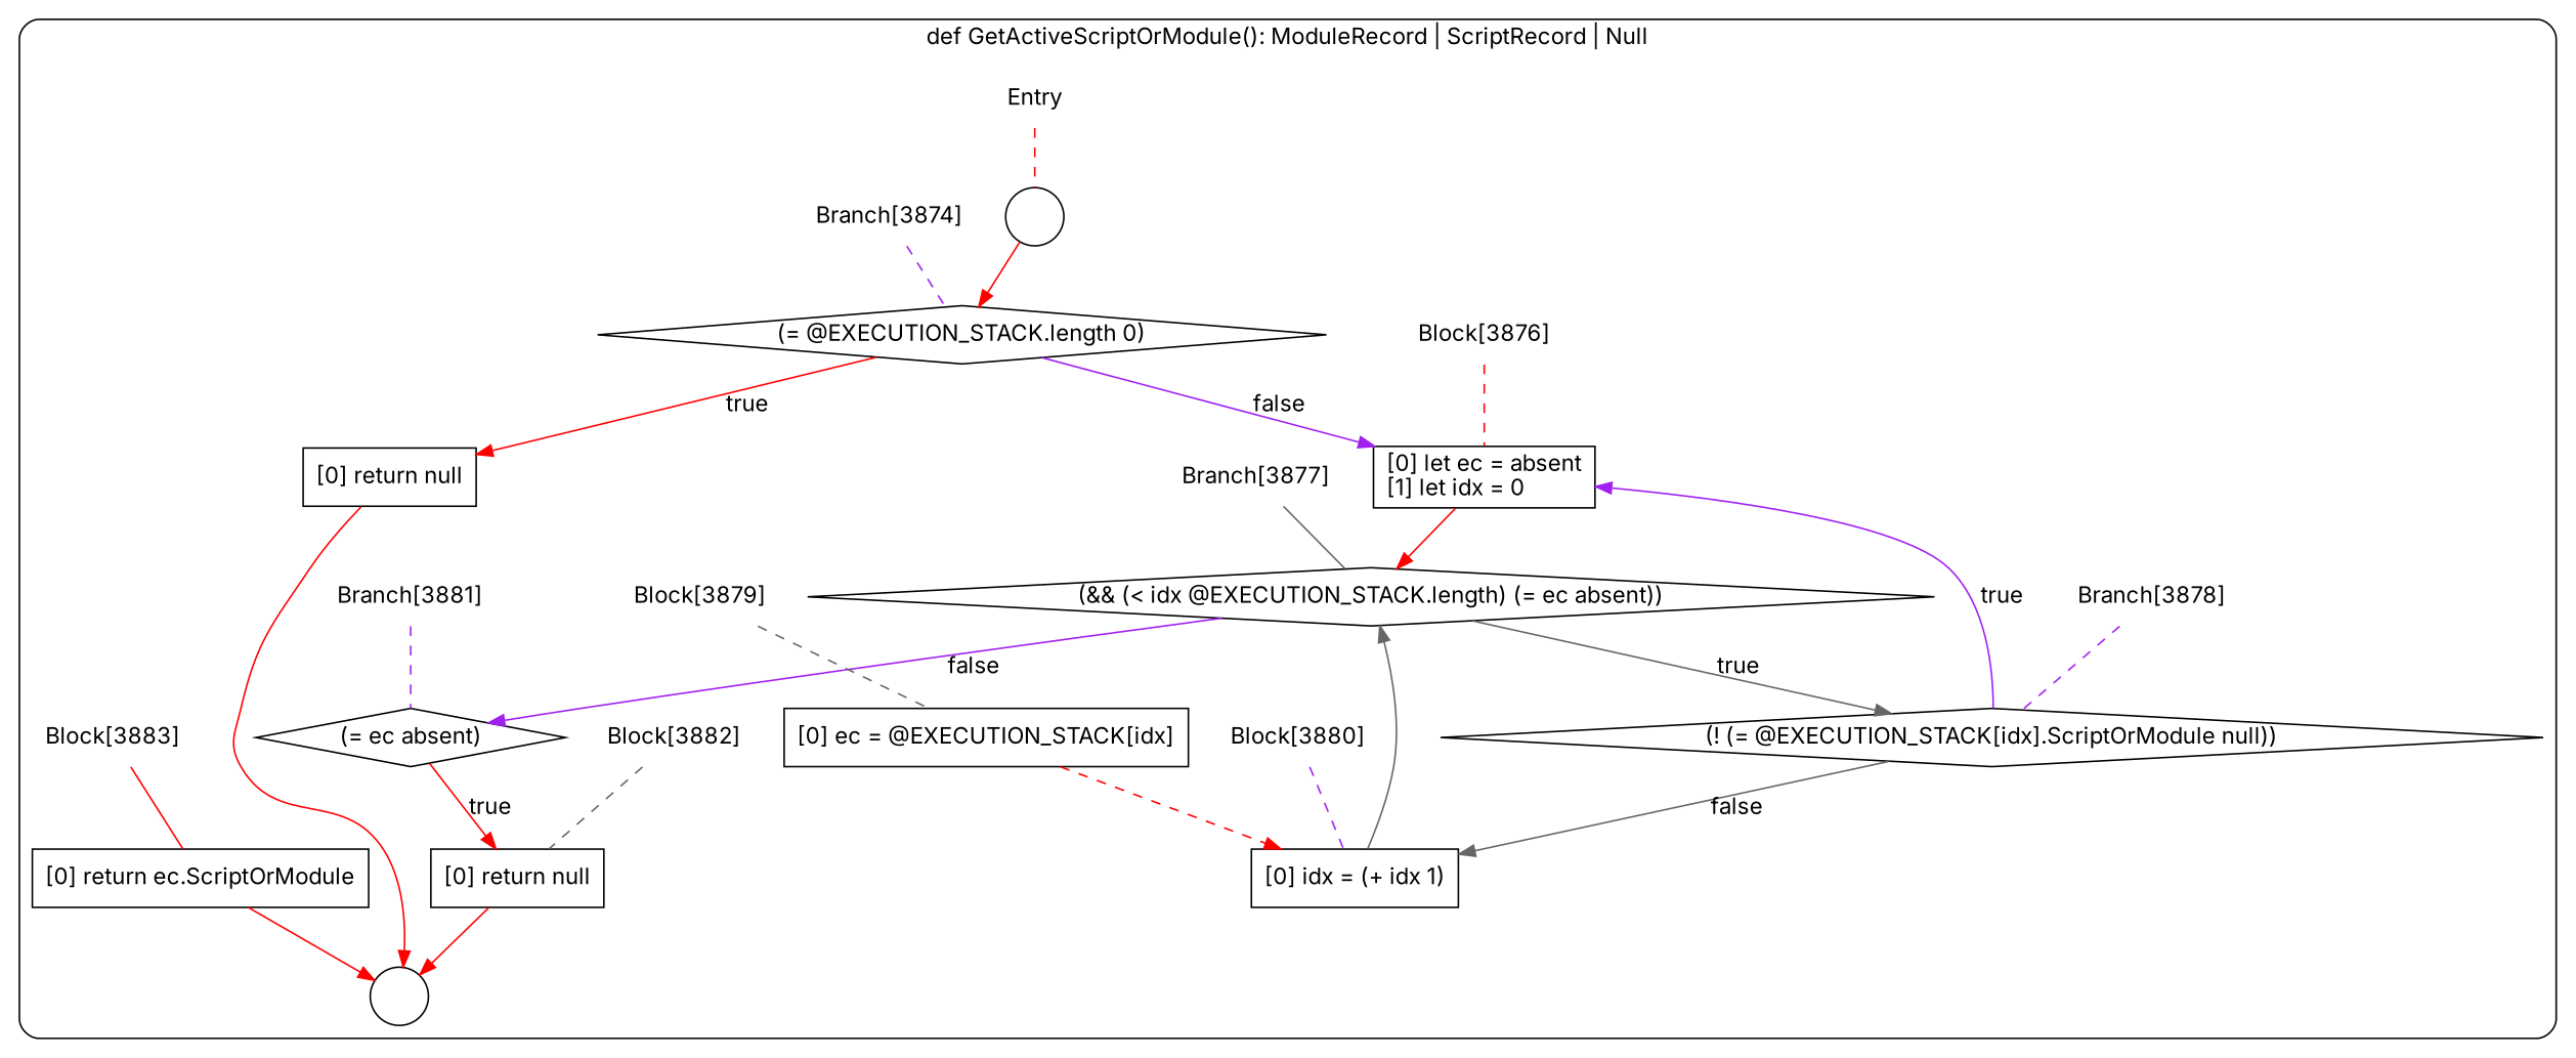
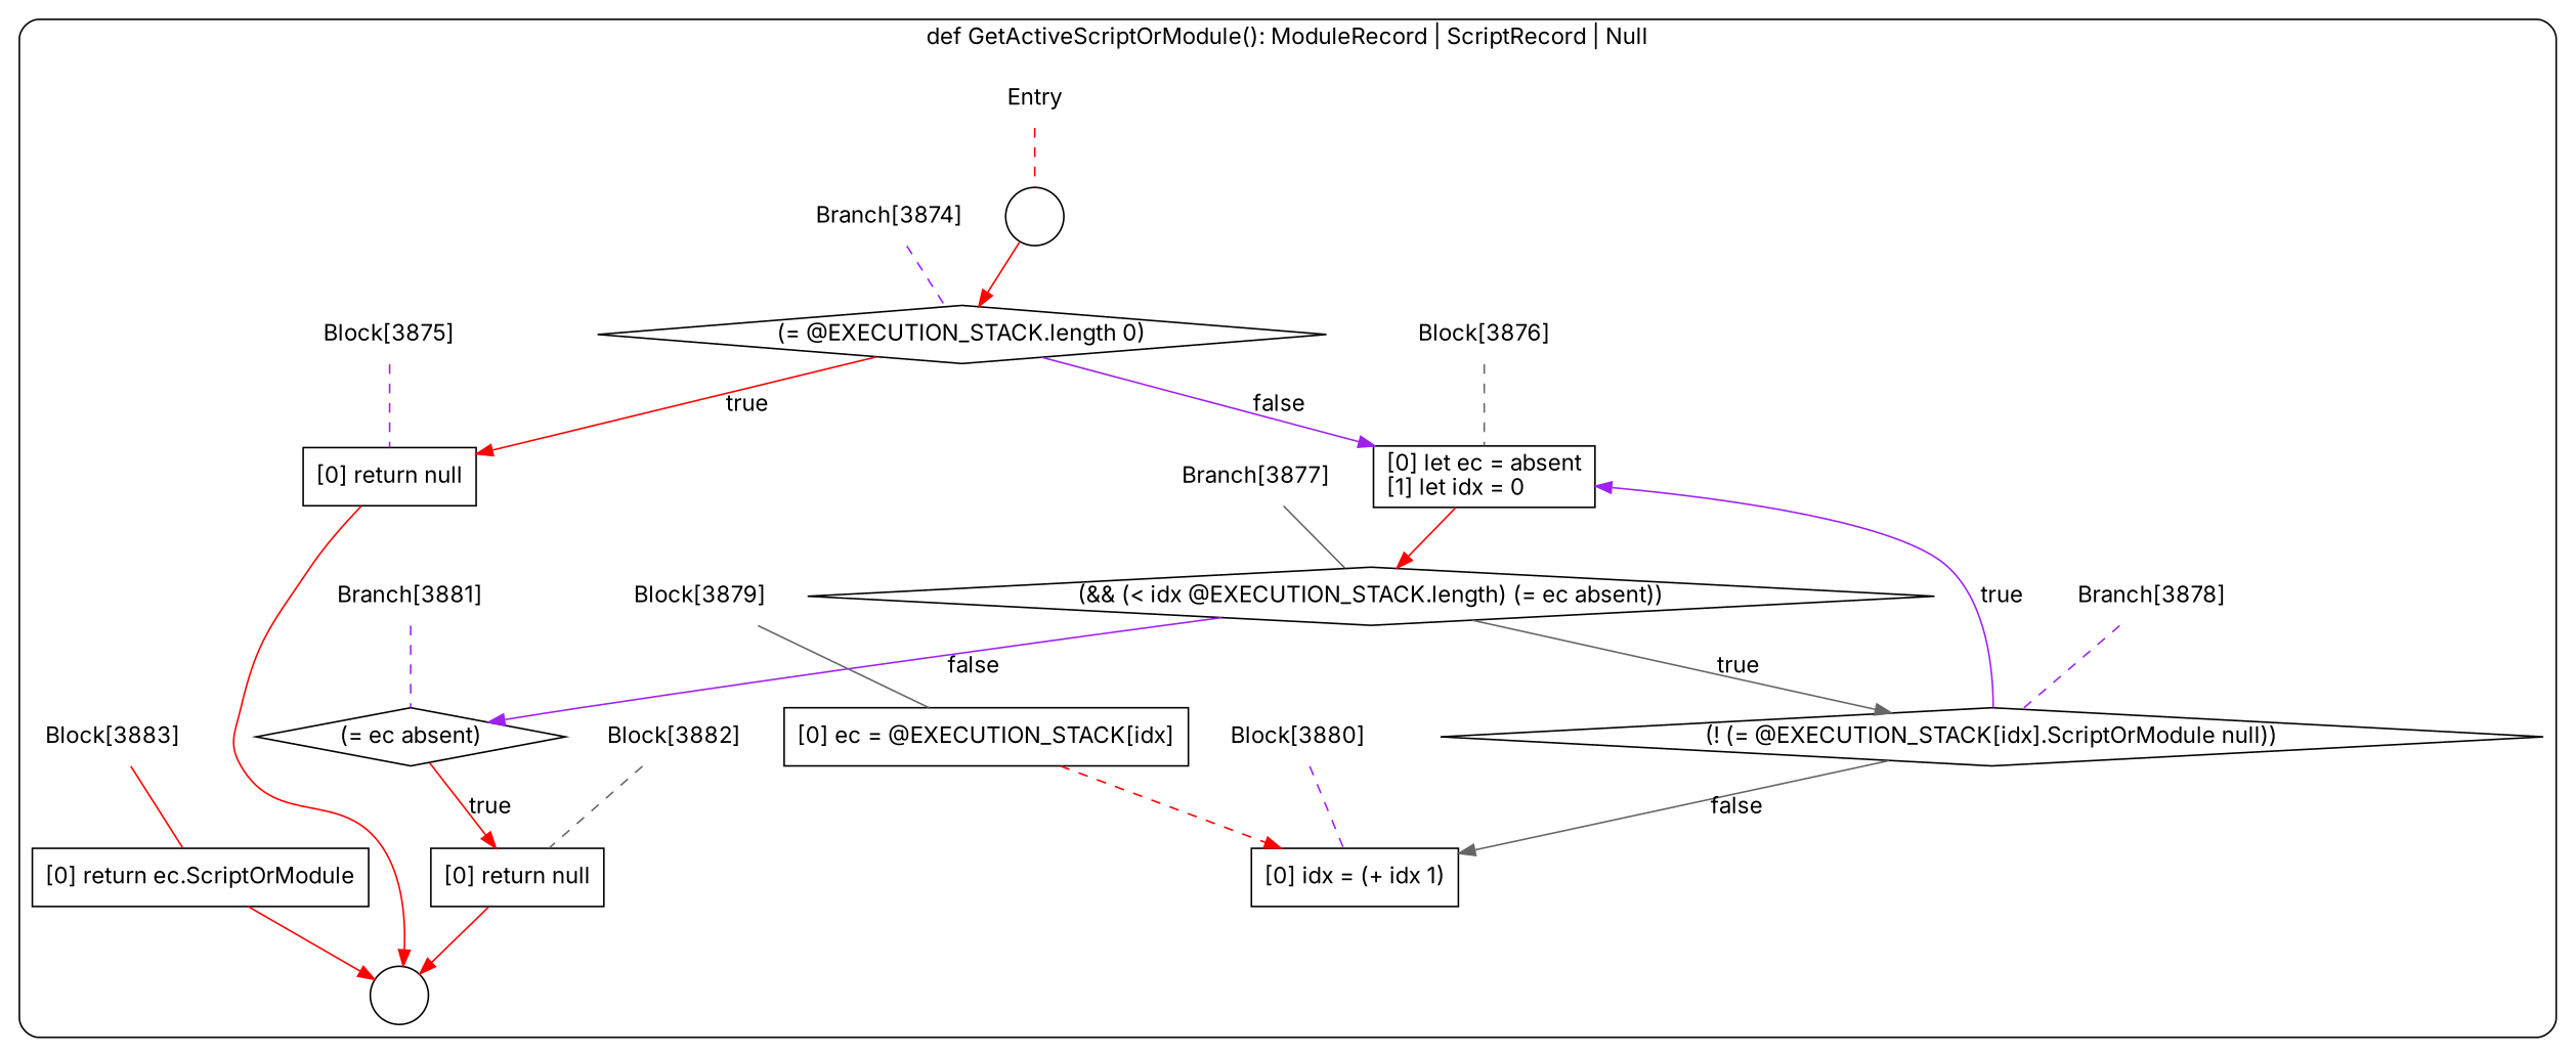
  digraph {
    fontname=Inter
    node [fontname=Inter shape=none color=black fillcolor=white style=filled]
    edge [color=red fontname=Inter]
    n1 [label=<<font color="black">Entry</font>> color="" fillcolor="" style=""]
    n2 [label=" " shape=circle]
    n3 [label=<<font color="black">(= @EXECUTION_STACK.length 0)</font>> shape=diamond]
    n4 [label=<<font color="black">[0] return null<BR ALIGN="LEFT"/></font>> shape=box]
    n5 [label=<<font color="black">[0] let ec = absent<BR ALIGN="LEFT"/>[1] let idx = 0<BR ALIGN="LEFT"/></font>> shape=box]
    n6 [label=" " shape=circle]
    n7 [label=<<font color="black">Branch[3874]</font>> color="" fillcolor="" style=""]
    n8 [label=<<font color="black">(&amp;&amp; (&lt; idx @EXECUTION_STACK.length) (= ec absent))</font>> shape=diamond]
+   n9 [label=<<font color="black">Block[3875]</font>> color="" fillcolor="" style=""]
    n10 [label=<<font color="black">Block[3876]</font>> color="" fillcolor="" style=""]
    n11 [label=<<font color="black">(! (= @EXECUTION_STACK[idx].ScriptOrModule null))</font>> shape=diamond]
    n12 [label=<<font color="black">(= ec absent)</font>> shape=diamond]
    n13 [label=<<font color="black">Branch[3877]</font>> color="" fillcolor="" style=""]
    n14 [label=<<font color="black">[0] ec = @EXECUTION_STACK[idx]<BR ALIGN="LEFT"/></font>> shape=box]
    n15 [label=<<font color="black">[0] idx = (+ idx 1)<BR ALIGN="LEFT"/></font>> shape=box]
    n16 [label=<<font color="black">[0] return null<BR ALIGN="LEFT"/></font>> shape=box]
    n17 [label=<<font color="black">[0] return ec.ScriptOrModule<BR ALIGN="LEFT"/></font>> shape=box]
    n18 [label=<<font color="black">Branch[3878]</font>> color="" fillcolor="" style=""]
    n19 [label=<<font color="black">Branch[3881]</font>> color="" fillcolor="" style=""]
    n20 [label=<<font color="black">Block[3879]</font>> color="" fillcolor="" style=""]
    n21 [label=<<font color="black">Block[3880]</font>> color="" fillcolor="" style=""]
    n22 [label=<<font color="black">Block[3882]</font>> color="" fillcolor="" style=""]
    n23 [label=<<font color="black">Block[3883]</font>> color="" fillcolor="" style=""]
    subgraph cluster_1 {
      label="def GetActiveScriptOrModule(): ModuleRecord | ScriptRecord | Null"
      style=rounded
      n1
      n2
      n3
      n4
      n5
      n6
      n7
      n8
+     n9
      n10
      n11
      n12
      n13
      n14
      n15
      n16
      n17
      n18
      n19
      n20
      n21
      n22
      n23
    }
    n1 -> n2 [arrowhead=none style=dashed]
    n2 -> n3
    n3 -> n4 [label=<<font color="black">true</font>>]
    n3 -> n5 [color=purple label=<<font color="black">false</font>>]
    n4 -> n6
    n5 -> n8
    n7 -> n3 [arrowhead=none color=purple style=dashed]
    n8 -> n11 [color=gray40 label=<<font color="black">true</font>>]
    n8 -> n12 [color=purple label=<<font color="black">false</font>>]
-   n10 -> n5 [arrowhead=none style=dashed]
+   n9 -> n4 [arrowhead=none color=purple style=dashed]
+   n10 -> n5 [arrowhead=none color=gray40 style=dashed]
    n11 -> n5 [color=purple label=<<font color="black">true</font>>]
    n11 -> n15 [color=gray40 label=<<font color="black">false</font>>]
    n12 -> n16 [label=<<font color="black">true</font>>]
    n13 -> n8 [arrowhead=none color=gray40 style=solid]
    n14 -> n15 [style=dashed]
-   n15 -> n8 [color=gray40]
    n16 -> n6
    n17 -> n6
    n18 -> n11 [arrowhead=none color=purple style=dashed]
    n19 -> n12 [arrowhead=none color=purple style=dashed]
-   n20 -> n14 [arrowhead=none color=gray40 style=dashed]
+   n20 -> n14 [arrowhead=none color=gray40 style=solid]
    n21 -> n15 [arrowhead=none color=purple style=dashed]
    n22 -> n16 [arrowhead=none color=gray40 style=dashed]
    n23 -> n17 [arrowhead=none style=solid]
  }
